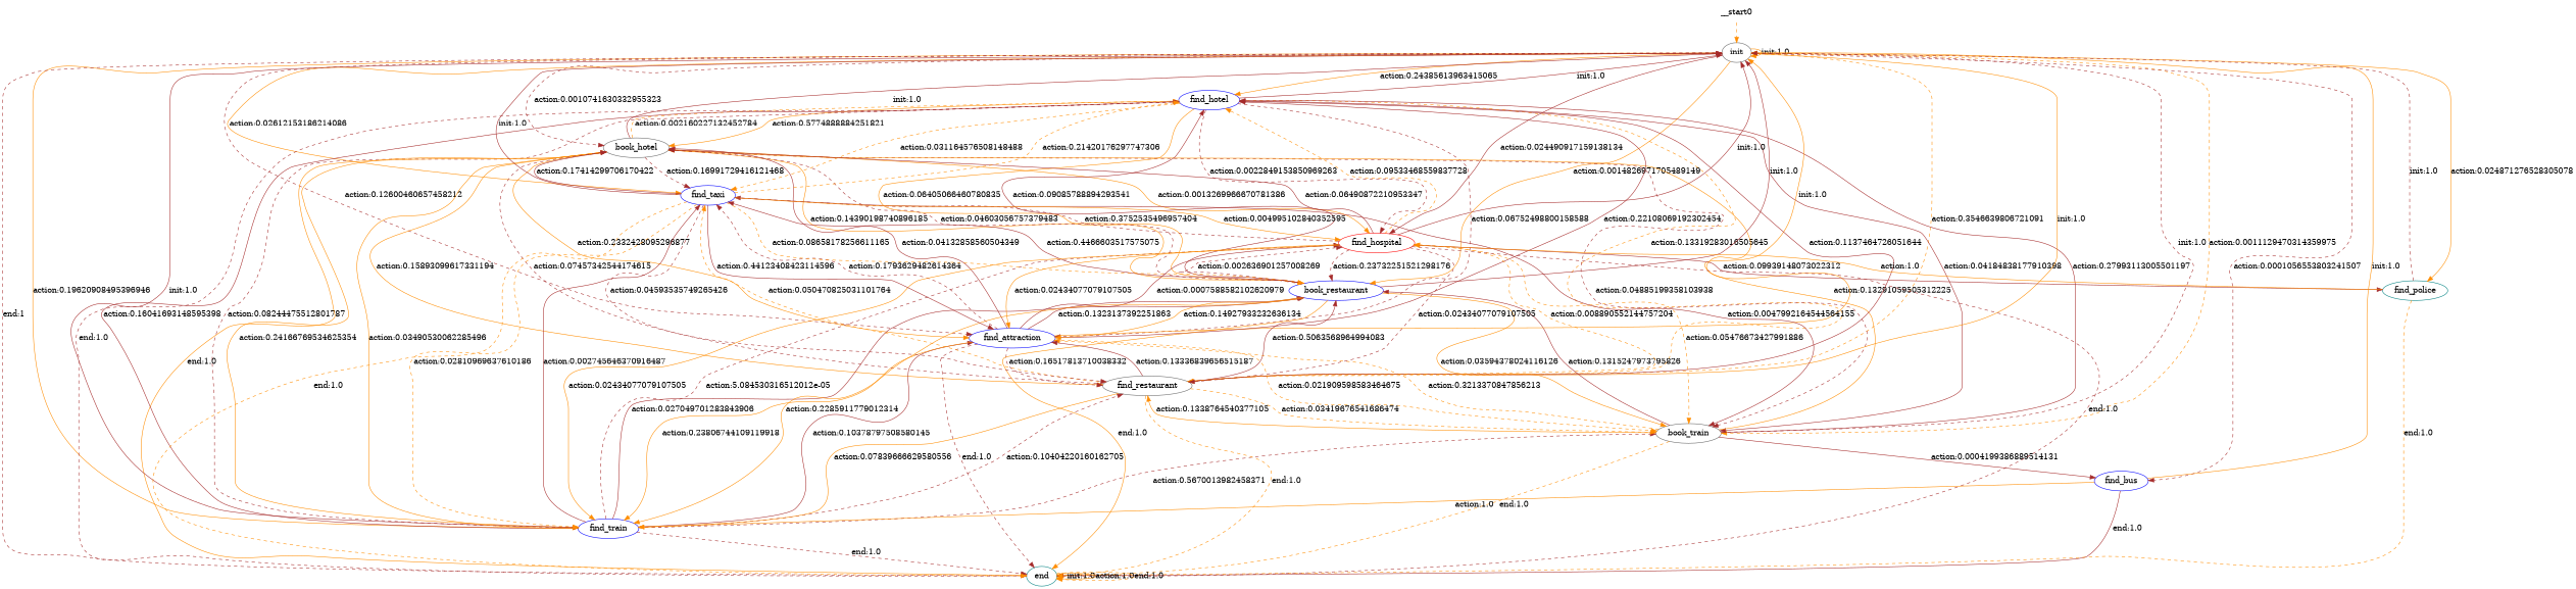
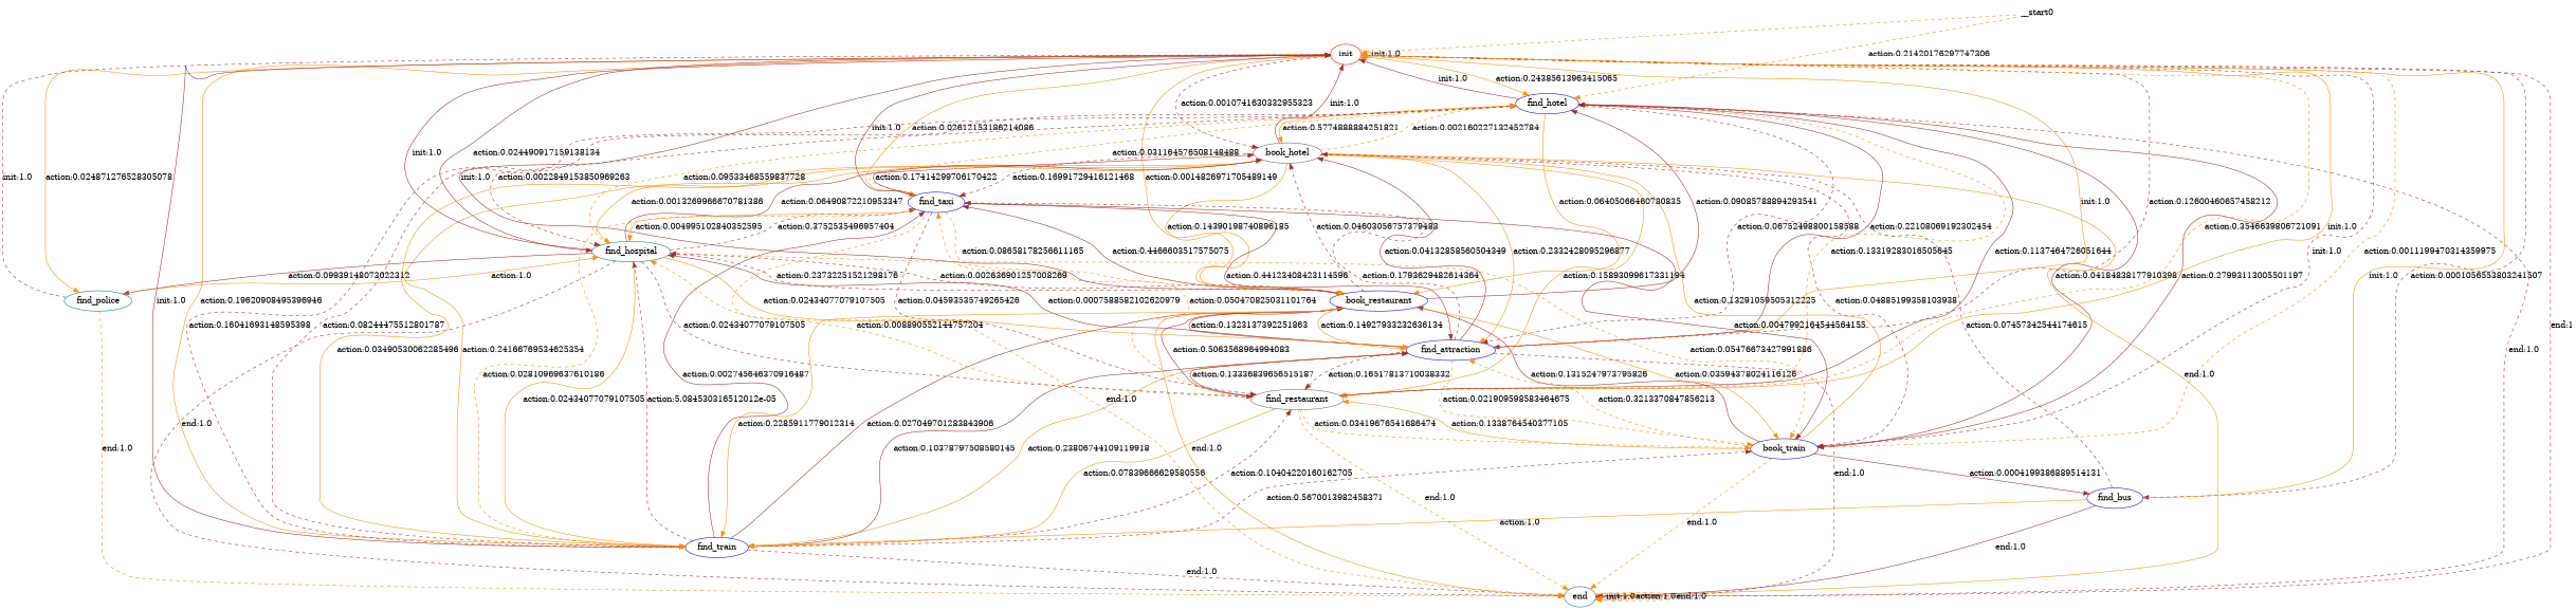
  digraph {
    node [color=blue]
    edge [color=brown style=solid]
-   n1 [color=gray40 label=init]
+   n1 [color=red label=init]
    n2 [label=find_hotel]
    n3 [color=gray40 label=book_hotel]
    n4 [label=find_train]
-   n5 [color=gray40 label=book_train]
+   n5 [label=book_train]
    n6 [label=find_attraction]
    n7 [color=gray40 label=find_restaurant]
    n8 [label=book_restaurant]
-   n9 [color=red label=find_hospital]
+   n9 [color=teal label=find_hospital]
    n10 [label=find_taxi]
    n11 [label=find_bus]
    n12 [color=teal label=find_police]
    n13 [color=teal label=end]
    __start0 [color=teal shape=none]
    n1 -> n1 [color=darkorange label="init:1.0"]
    n1 -> n2 [color=darkorange label="action:0.24385613963415065"]
    n1 -> n3 [label="action:0.0010741630332955323" style=dashed]
    n1 -> n4 [color=darkorange label="action:0.19620908495396946"]
-   n1 -> n5 [color=darkorange label="action:0.0011129470314359975" style=dashed]
+   n1 -> n5 [color=darkorange label="action:0.0011199470314359975" style=dashed]
    n1 -> n6 [label="action:0.12600460657458212" style=dashed]
    n1 -> n7 [color=darkorange label="action:0.3546639806721091" style=dashed]
    n1 -> n8 [color=darkorange label="action:0.0014826971705489149"]
    n1 -> n9 [label="action:0.024490917159138134"]
    n1 -> n10 [color=darkorange label="action:0.02612153186214086"]
    n1 -> n11 [label="action:0.0001056553803241507" style=dashed]
    n1 -> n12 [color=darkorange label="action:0.024871276528305078"]
    n1 -> n13 [label="end:1" style=dashed]
    n2 -> n1 [label="init:1.0"]
    n2 -> n3 [color=darkorange label="action:0.5774888884251821"]
    n2 -> n4 [label="action:0.08244475512801787" style=dashed]
    n2 -> n5 [label="action:0.04184838177910398"]
    n2 -> n6 [label="action:0.06752498800158588" style=dashed]
    n2 -> n7 [color=darkorange label="action:0.13319283016505645" style=dashed]
    n2 -> n8 [color=darkorange label="action:0.06405066460780835"]
    n2 -> n9 [label="action:0.0022849153850969263" style=dashed]
    n2 -> n10 [color=darkorange label="action:0.031164576508148488" style=dashed]
    n2 -> n13 [label="end:1.0" style=dashed]
    n3 -> n1 [label="init:1.0"]
    n3 -> n2 [color=darkorange label="action:0.002160227132452784" style=dashed]
    n3 -> n4 [color=darkorange label="action:0.24166769534625354"]
    n3 -> n5 [label="action:0.04885199358103938" style=dashed]
    n3 -> n6 [color=darkorange label="action:0.2332428095296877"]
    n3 -> n7 [color=darkorange label="action:0.15893099617331194"]
    n3 -> n8 [color=darkorange label="action:0.14390198740896185"]
    n3 -> n9 [color=darkorange label="action:0.0013269966670781386"]
    n3 -> n10 [label="action:0.16991729416121468" style=dashed]
    n3 -> n13 [color=darkorange label="end:1.0"]
    n4 -> n1 [label="init:1.0"]
-   n4 -> n2 [label="action:0.16041693148595398"]
+   n4 -> n2 [label="action:0.16041693148595398" style=dashed]
    n4 -> n3 [color=darkorange label="action:0.03490530062285496"]
    n4 -> n5 [label="action:0.5670013982458371" style=dashed]
    n4 -> n6 [label="action:0.10378797508580145"]
    n4 -> n7 [label="action:0.10404220160162705" style=dashed]
    n4 -> n8 [label="action:0.027049701283843906"]
    n4 -> n9 [label="action:5.084530316512012e-05" style=dashed]
    n4 -> n10 [label="action:0.002745646370916487"]
    n4 -> n13 [label="end:1.0" style=dashed]
    n5 -> n1 [label="init:1.0" style=dashed]
    n5 -> n2 [label="action:0.27993113005501197"]
    n5 -> n3 [color=darkorange label="action:0.13291059505312225"]
    n5 -> n6 [color=darkorange label="action:0.3213370847856213" style=dashed]
    n5 -> n7 [color=darkorange label="action:0.1338764540377105"]
    n5 -> n8 [label="action:0.1315247973795826"]
    n5 -> n11 [label="action:0.0004199386889514131"]
    n5 -> n13 [color=darkorange label="end:1.0" style=dashed]
    n6 -> n1 [color=darkorange label="init:1.0"]
    n6 -> n2 [label="action:0.22108069192302454"]
    n6 -> n3 [label="action:0.04132858560504349"]
    n6 -> n4 [color=darkorange label="action:0.23806744109119918"]
    n6 -> n5 [color=darkorange label="action:0.021909598583464675" style=dashed]
    n6 -> n7 [label="action:0.16517813710038332" style=dashed]
    n6 -> n8 [label="action:0.1323137392251863"]
    n6 -> n9 [label="action:0.0007588582102620979"]
    n6 -> n10 [label="action:0.1793629482614364" style=dashed]
    n6 -> n13 [label="end:1.0" style=dashed]
    n7 -> n1 [color=darkorange label="init:1.0"]
    n7 -> n2 [label="action:0.1137464726051644"]
-   n7 -> n3 [label="action:0.07457342544174615" style=dashed]
+   n11 -> n3 [label="action:0.07457342544174615" style=dashed]
    n7 -> n4 [color=darkorange label="action:0.07839666629580556"]
    n7 -> n5 [color=darkorange label="action:0.03419676541686474" style=dashed]
    n7 -> n6 [label="action:0.13336839656515187"]
    n7 -> n8 [label="action:0.5063568964994083"]
    n7 -> n9 [color=darkorange label="action:0.008890552144757204" style=dashed]
    n7 -> n10 [color=darkorange label="action:0.050470825031101764" style=dashed]
    n7 -> n13 [color=darkorange label="end:1.0" style=dashed]
    n8 -> n1 [label="init:1.0"]
    n8 -> n2 [label="action:0.09085788894293541"]
    n8 -> n3 [label="action:0.04603056757379483" style=dashed]
    n8 -> n4 [color=darkorange label="action:0.2285911779012314"]
    n8 -> n5 [color=darkorange label="action:0.03594378024116126"]
    n8 -> n6 [color=darkorange label="action:0.14927933232636134"]
    n8 -> n9 [label="action:0.002636901257008269" style=dashed]
    n8 -> n10 [label="action:0.4466603517575075"]
    n8 -> n13 [color=darkorange label="end:1.0"]
    n9 -> n1 [label="init:1.0"]
    n9 -> n2 [color=darkorange label="action:0.09533468559837728" style=dashed]
    n9 -> n3 [label="action:0.06490872210953347"]
    n9 -> n4 [color=darkorange label="action:0.02434077079107505"]
    n9 -> n5 [color=darkorange label="action:0.05476673427991886" style=dashed]
    n9 -> n6 [color=darkorange label="action:0.02434077079107505"]
    n9 -> n7 [label="action:0.02434077079107505" style=dashed]
    n9 -> n8 [label="action:0.23732251521298176" style=dashed]
    n9 -> n10 [label="action:0.3752535496957404" style=dashed]
    n9 -> n12 [label="action:0.09939148073022312"]
    n9 -> n13 [label="end:1.0" style=dashed]
    n10 -> n1 [label="init:1.0"]
-   n10 -> n2 [color=darkorange label="action:0.21420176297747306" style=dashed]
+   __start0 -> n2 [color=darkorange label="action:0.21420176297747306" style=dashed]
    n10 -> n3 [label="action:0.17414299706170422"]
    n10 -> n4 [color=darkorange label="action:0.02810969637610186" style=dashed]
    n10 -> n5 [label="action:0.0047992164544564155"]
    n10 -> n6 [label="action:0.44123408423114596"]
    n10 -> n7 [label="action:0.04593535749265426" style=dashed]
    n10 -> n8 [color=darkorange label="action:0.08658178256611165" style=dashed]
    n10 -> n9 [color=darkorange label="action:0.004995102840352595"]
    n10 -> n13 [color=darkorange label="end:1.0" style=dashed]
    n11 -> n1 [color=darkorange label="init:1.0"]
    n11 -> n4 [color=darkorange label="action:1.0"]
    n11 -> n13 [label="end:1.0"]
    n12 -> n1 [label="init:1.0" style=dashed]
    n12 -> n9 [color=darkorange label="action:1.0"]
    n12 -> n13 [color=darkorange label="end:1.0" style=dashed]
    n13 -> n13 [color=darkorange label="init:1.0" style=dashed]
    n13 -> n13 [color=darkorange label="action:1.0"]
    n13 -> n13 [color=darkorange label="end:1.0" style=dashed]
    __start0 -> n1 [color=darkorange style=dashed]
  }
